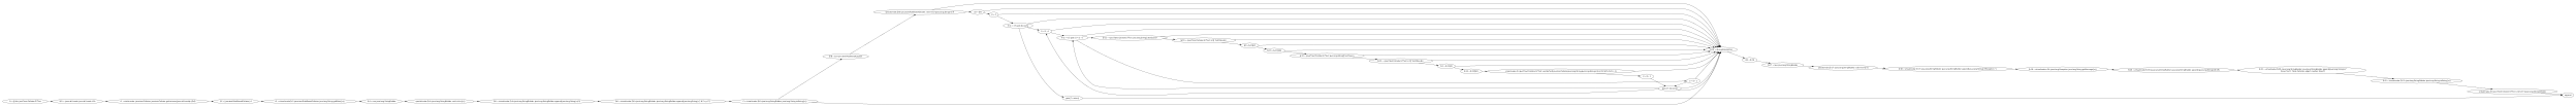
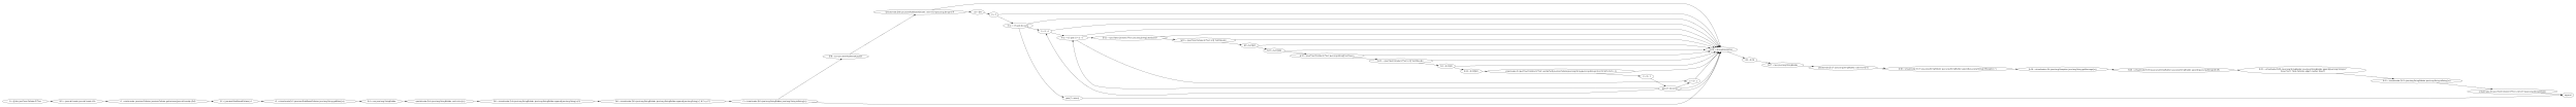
  digraph {
    fontname=Nunito
    rankdir=LR
    node [fontname=Nunito]
    edge [fontname=Nunito]
    "r9 := @this: javaT.text.Collator.G7Test"
    "$r0 = <java.util.Locale: java.util.Locale US>"
    "r1 = staticinvoke <java.text.Collator: java.text.Collator getInstance(java.util.Locale)>($r0)"
    "$r2 = (java.text.RuleBasedCollator) r1"
    "r3 = virtualinvoke $r2.<java.text.RuleBasedCollator: java.lang.String getRules()>()"
    "$r4 = new java.lang.StringBuilder"
    "specialinvoke $r4.<java.lang.StringBuilder: void <init>()>()"
    "$r5 = virtualinvoke $r4.<java.lang.StringBuilder: java.lang.StringBuilder append(java.lang.String)>(r3)"
    "$r6 = virtualinvoke $r5.<java.lang.StringBuilder: java.lang.StringBuilder append(java.lang.String)>(\" & Z < p, P\")"
    "r7 = virtualinvoke $r6.<java.lang.StringBuilder: java.lang.String toString()>()"
    "$r8 = new java.text.RuleBasedCollator"
    "$r16 := @caughtexception"
    "specialinvoke $r8.<java.text.RuleBasedCollator: void <init>(java.lang.String)>(r7)"
    "r24 = $r16"
    "r23 = $r8"
    "i2 = 0"
    "if i2 >= 15 goto (branch)"
    "i3 = i2 + 1"
    "goto [?= return]"
    "if i3 >= 15 goto i2 = i2 + 1"
    n21 [label=append]
    "$r11 = <javaT.text.Collator.G7Test: java.lang.String[] testCases>"
    "i2 = i2 + 1"
    "$r10 = <javaT.text.Collator.G7Test: int[] Test1Results>"
    "goto [?= (branch)]"
    "$i0 = $r10[i2]"
    "$r15 = $r11[$i0]"
    "$r13 = <javaT.text.Collator.G7Test: java.lang.String[] testCases>"
    "$r12 = <javaT.text.Collator.G7Test: int[] Test1Results>"
    "$i1 = $r12[i3]"
    "$r14 = $r13[$i1]"
    "virtualinvoke r9.<javaT.text.Collator.G7Test: void doTest(java.text.Collator,java.lang.String,java.lang.String,int)>(r23, $r15, $r14, -1)"
    "i3 = i3 + 1"
    "$r17 = new java.lang.StringBuilder"
    "specialinvoke $r17.<java.lang.StringBuilder: void <init>()>()"
    "$r18 = virtualinvoke $r17.<java.lang.StringBuilder: java.lang.StringBuilder append(java.lang.String)>(\"Exception: \")"
    "$r19 = virtualinvoke r24.<java.lang.Exception: java.lang.String getMessage()>()"
    "$r20 = virtualinvoke $r18.<java.lang.StringBuilder: java.lang.StringBuilder append(java.lang.String)>($r19)"
    "$r21 = virtualinvoke $r20.<java.lang.StringBuilder: java.lang.StringBuilder append(java.lang.String)>(\"\nDemo Test 1 Table Collation object creation failed.\")"
    "$r22 = virtualinvoke $r21.<java.lang.StringBuilder: java.lang.String toString()>()"
    "virtualinvoke r9.<javaT.text.Collator.G7Test: void errln(java.lang.String)>($r22)"
    "r9 := @this: javaT.text.Collator.G7Test" -> "$r0 = <java.util.Locale: java.util.Locale US>"
    "$r0 = <java.util.Locale: java.util.Locale US>" -> "r1 = staticinvoke <java.text.Collator: java.text.Collator getInstance(java.util.Locale)>($r0)"
    "r1 = staticinvoke <java.text.Collator: java.text.Collator getInstance(java.util.Locale)>($r0)" -> "$r2 = (java.text.RuleBasedCollator) r1"
    "$r2 = (java.text.RuleBasedCollator) r1" -> "r3 = virtualinvoke $r2.<java.text.RuleBasedCollator: java.lang.String getRules()>()"
    "r3 = virtualinvoke $r2.<java.text.RuleBasedCollator: java.lang.String getRules()>()" -> "$r4 = new java.lang.StringBuilder"
    "$r4 = new java.lang.StringBuilder" -> "specialinvoke $r4.<java.lang.StringBuilder: void <init>()>()"
    "specialinvoke $r4.<java.lang.StringBuilder: void <init>()>()" -> "$r5 = virtualinvoke $r4.<java.lang.StringBuilder: java.lang.StringBuilder append(java.lang.String)>(r3)"
    "$r5 = virtualinvoke $r4.<java.lang.StringBuilder: java.lang.StringBuilder append(java.lang.String)>(r3)" -> "$r6 = virtualinvoke $r5.<java.lang.StringBuilder: java.lang.StringBuilder append(java.lang.String)>(\" & Z < p, P\")"
    "$r6 = virtualinvoke $r5.<java.lang.StringBuilder: java.lang.StringBuilder append(java.lang.String)>(\" & Z < p, P\")" -> "r7 = virtualinvoke $r6.<java.lang.StringBuilder: java.lang.String toString()>()"
    "r7 = virtualinvoke $r6.<java.lang.StringBuilder: java.lang.String toString()>()" -> "$r8 = new java.text.RuleBasedCollator"
    "r7 = virtualinvoke $r6.<java.lang.StringBuilder: java.lang.String toString()>()" -> "$r16 := @caughtexception"
    "$r8 = new java.text.RuleBasedCollator" -> "specialinvoke $r8.<java.text.RuleBasedCollator: void <init>(java.lang.String)>(r7)"
    "$r16 := @caughtexception" -> "r24 = $r16"
    "specialinvoke $r8.<java.text.RuleBasedCollator: void <init>(java.lang.String)>(r7)" -> "$r16 := @caughtexception"
    "specialinvoke $r8.<java.text.RuleBasedCollator: void <init>(java.lang.String)>(r7)" -> "r23 = $r8"
    "r24 = $r16" -> "$r17 = new java.lang.StringBuilder"
-   "r23 = $r8" -> "$r16 := @caughtexception"
    "r23 = $r8" -> "i2 = 0"
    "i2 = 0" -> "$r16 := @caughtexception"
    "i2 = 0" -> "if i2 >= 15 goto (branch)"
    "if i2 >= 15 goto (branch)" -> "$r16 := @caughtexception"
    "if i2 >= 15 goto (branch)" -> "i3 = i2 + 1"
    "if i2 >= 15 goto (branch)" -> "goto [?= return]"
    "i3 = i2 + 1" -> "$r16 := @caughtexception"
    "i3 = i2 + 1" -> "if i3 >= 15 goto i2 = i2 + 1"
    "goto [?= return]" -> n21
    "if i3 >= 15 goto i2 = i2 + 1" -> "$r16 := @caughtexception"
    "if i3 >= 15 goto i2 = i2 + 1" -> "$r11 = <javaT.text.Collator.G7Test: java.lang.String[] testCases>"
    "if i3 >= 15 goto i2 = i2 + 1" -> "i2 = i2 + 1"
    "$r11 = <javaT.text.Collator.G7Test: java.lang.String[] testCases>" -> "$r16 := @caughtexception"
    "$r11 = <javaT.text.Collator.G7Test: java.lang.String[] testCases>" -> "$r10 = <javaT.text.Collator.G7Test: int[] Test1Results>"
    "i2 = i2 + 1" -> "$r16 := @caughtexception"
-   "i2 = i2 + 1" -> "goto [?= (branch)]"
+   "goto [?= (branch)]" -> "i2 = i2 + 1"
    "$r10 = <javaT.text.Collator.G7Test: int[] Test1Results>" -> "$r16 := @caughtexception"
    "$r10 = <javaT.text.Collator.G7Test: int[] Test1Results>" -> "$i0 = $r10[i2]"
    "goto [?= (branch)]" -> "$r16 := @caughtexception"
    "goto [?= (branch)]" -> "$r16 := @caughtexception"
    "goto [?= (branch)]" -> "i3 = i2 + 1"
    "goto [?= (branch)]" -> "if i3 >= 15 goto i2 = i2 + 1"
    "$i0 = $r10[i2]" -> "$r16 := @caughtexception"
    "$i0 = $r10[i2]" -> "$r15 = $r11[$i0]"
    "$r15 = $r11[$i0]" -> "$r16 := @caughtexception"
    "$r15 = $r11[$i0]" -> "$r13 = <javaT.text.Collator.G7Test: java.lang.String[] testCases>"
    "$r13 = <javaT.text.Collator.G7Test: java.lang.String[] testCases>" -> "$r16 := @caughtexception"
    "$r13 = <javaT.text.Collator.G7Test: java.lang.String[] testCases>" -> "$r12 = <javaT.text.Collator.G7Test: int[] Test1Results>"
    "$r12 = <javaT.text.Collator.G7Test: int[] Test1Results>" -> "$r16 := @caughtexception"
    "$r12 = <javaT.text.Collator.G7Test: int[] Test1Results>" -> "$i1 = $r12[i3]"
    "$i1 = $r12[i3]" -> "$r16 := @caughtexception"
    "$i1 = $r12[i3]" -> "$r14 = $r13[$i1]"
    "$r14 = $r13[$i1]" -> "virtualinvoke r9.<javaT.text.Collator.G7Test: void doTest(java.text.Collator,java.lang.String,java.lang.String,int)>(r23, $r15, $r14, -1)"
    "virtualinvoke r9.<javaT.text.Collator.G7Test: void doTest(java.text.Collator,java.lang.String,java.lang.String,int)>(r23, $r15, $r14, -1)" -> "$r16 := @caughtexception"
    "virtualinvoke r9.<javaT.text.Collator.G7Test: void doTest(java.text.Collator,java.lang.String,java.lang.String,int)>(r23, $r15, $r14, -1)" -> "i3 = i3 + 1"
    "i3 = i3 + 1" -> "goto [?= (branch)]"
    "$r17 = new java.lang.StringBuilder" -> "specialinvoke $r17.<java.lang.StringBuilder: void <init>()>()"
    "specialinvoke $r17.<java.lang.StringBuilder: void <init>()>()" -> "$r18 = virtualinvoke $r17.<java.lang.StringBuilder: java.lang.StringBuilder append(java.lang.String)>(\"Exception: \")"
    "$r18 = virtualinvoke $r17.<java.lang.StringBuilder: java.lang.StringBuilder append(java.lang.String)>(\"Exception: \")" -> "$r19 = virtualinvoke r24.<java.lang.Exception: java.lang.String getMessage()>()"
    "$r19 = virtualinvoke r24.<java.lang.Exception: java.lang.String getMessage()>()" -> "$r20 = virtualinvoke $r18.<java.lang.StringBuilder: java.lang.StringBuilder append(java.lang.String)>($r19)"
    "$r20 = virtualinvoke $r18.<java.lang.StringBuilder: java.lang.StringBuilder append(java.lang.String)>($r19)" -> "$r21 = virtualinvoke $r20.<java.lang.StringBuilder: java.lang.StringBuilder append(java.lang.String)>(\"\nDemo Test 1 Table Collation object creation failed.\")"
    "$r21 = virtualinvoke $r20.<java.lang.StringBuilder: java.lang.StringBuilder append(java.lang.String)>(\"\nDemo Test 1 Table Collation object creation failed.\")" -> "$r22 = virtualinvoke $r21.<java.lang.StringBuilder: java.lang.String toString()>()"
    "$r22 = virtualinvoke $r21.<java.lang.StringBuilder: java.lang.String toString()>()" -> "virtualinvoke r9.<javaT.text.Collator.G7Test: void errln(java.lang.String)>($r22)"
    "virtualinvoke r9.<javaT.text.Collator.G7Test: void errln(java.lang.String)>($r22)" -> n21
  }
